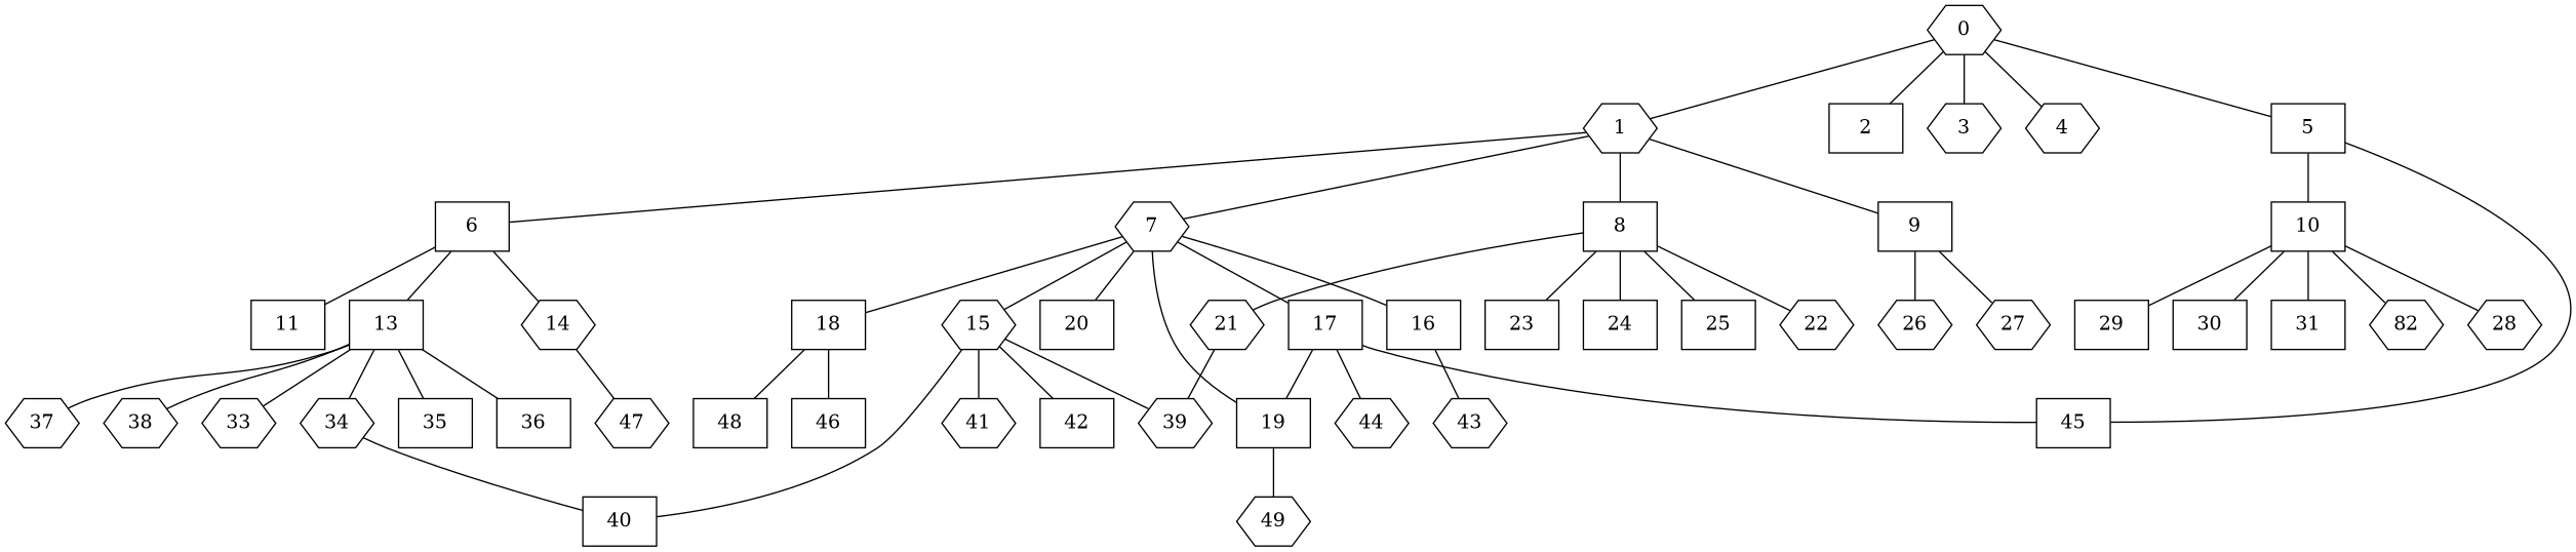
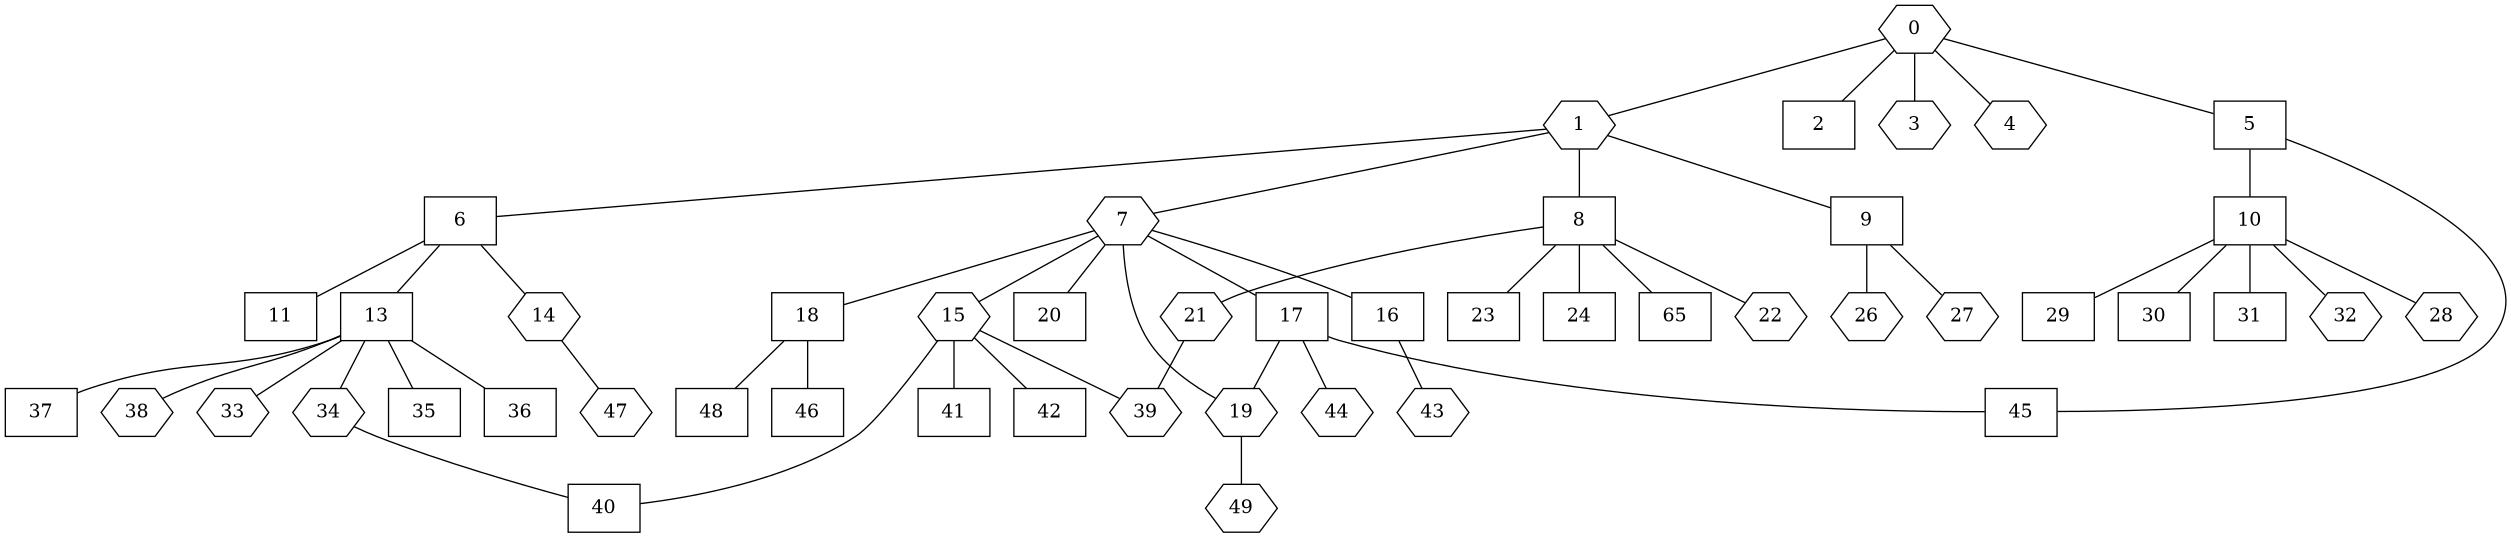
  graph {
    fontname="DejaVu Serif"
    node [fontname="DejaVu Serif" shape=box]
    edge [fontname="DejaVu Serif"]
    0 [shape=hexagon]
    1 [shape=hexagon]
    2
    3 [shape=hexagon]
    4 [shape=hexagon]
    5
    8
    9
    6
    7 [shape=hexagon]
    10
    45
    21 [shape=hexagon]
    22 [shape=hexagon]
    23
    24
-   25
+   25 [label=65]
    26 [shape=hexagon]
    27 [shape=hexagon]
    11
    13
    14 [shape=hexagon]
    15 [shape=hexagon]
    16
    17
    18
-   19
+   19 [shape=hexagon]
    20
-   32 [shape=hexagon label=82]
+   32 [shape=hexagon]
    28 [shape=hexagon]
    29
    30
    31
    39 [shape=hexagon]
    33 [shape=hexagon]
    34 [shape=hexagon]
    35
    36
-   37 [shape=hexagon]
+   37
    38 [shape=hexagon]
    47 [shape=hexagon]
    40
-   41 [shape=hexagon]
+   41
    42
    43 [shape=hexagon]
    44 [shape=hexagon]
    48
    46
    49 [shape=hexagon]
    0 -- 1
    0 -- 2
    0 -- 3
    0 -- 4
    0 -- 5
    1 -- 8
    1 -- 9
    1 -- 6
    1 -- 7
    5 -- 10
    5 -- 45
    8 -- 21
    8 -- 22
    8 -- 23
    8 -- 24
    8 -- 25
    9 -- 26
    9 -- 27
    6 -- 11
    6 -- 13
    6 -- 14
    7 -- 15
    7 -- 16
    7 -- 17
    7 -- 18
    7 -- 19
    7 -- 20
    10 -- 32
    10 -- 28
    10 -- 29
    10 -- 30
    10 -- 31
    21 -- 39
    13 -- 33
    13 -- 34
    13 -- 35
    13 -- 36
    13 -- 37
    13 -- 38
    14 -- 47
    15 -- 39
    15 -- 40
    15 -- 41
    15 -- 42
    16 -- 43
    17 -- 45
    17 -- 19
    17 -- 44
    18 -- 48
    18 -- 46
    19 -- 49
    34 -- 40
  }
